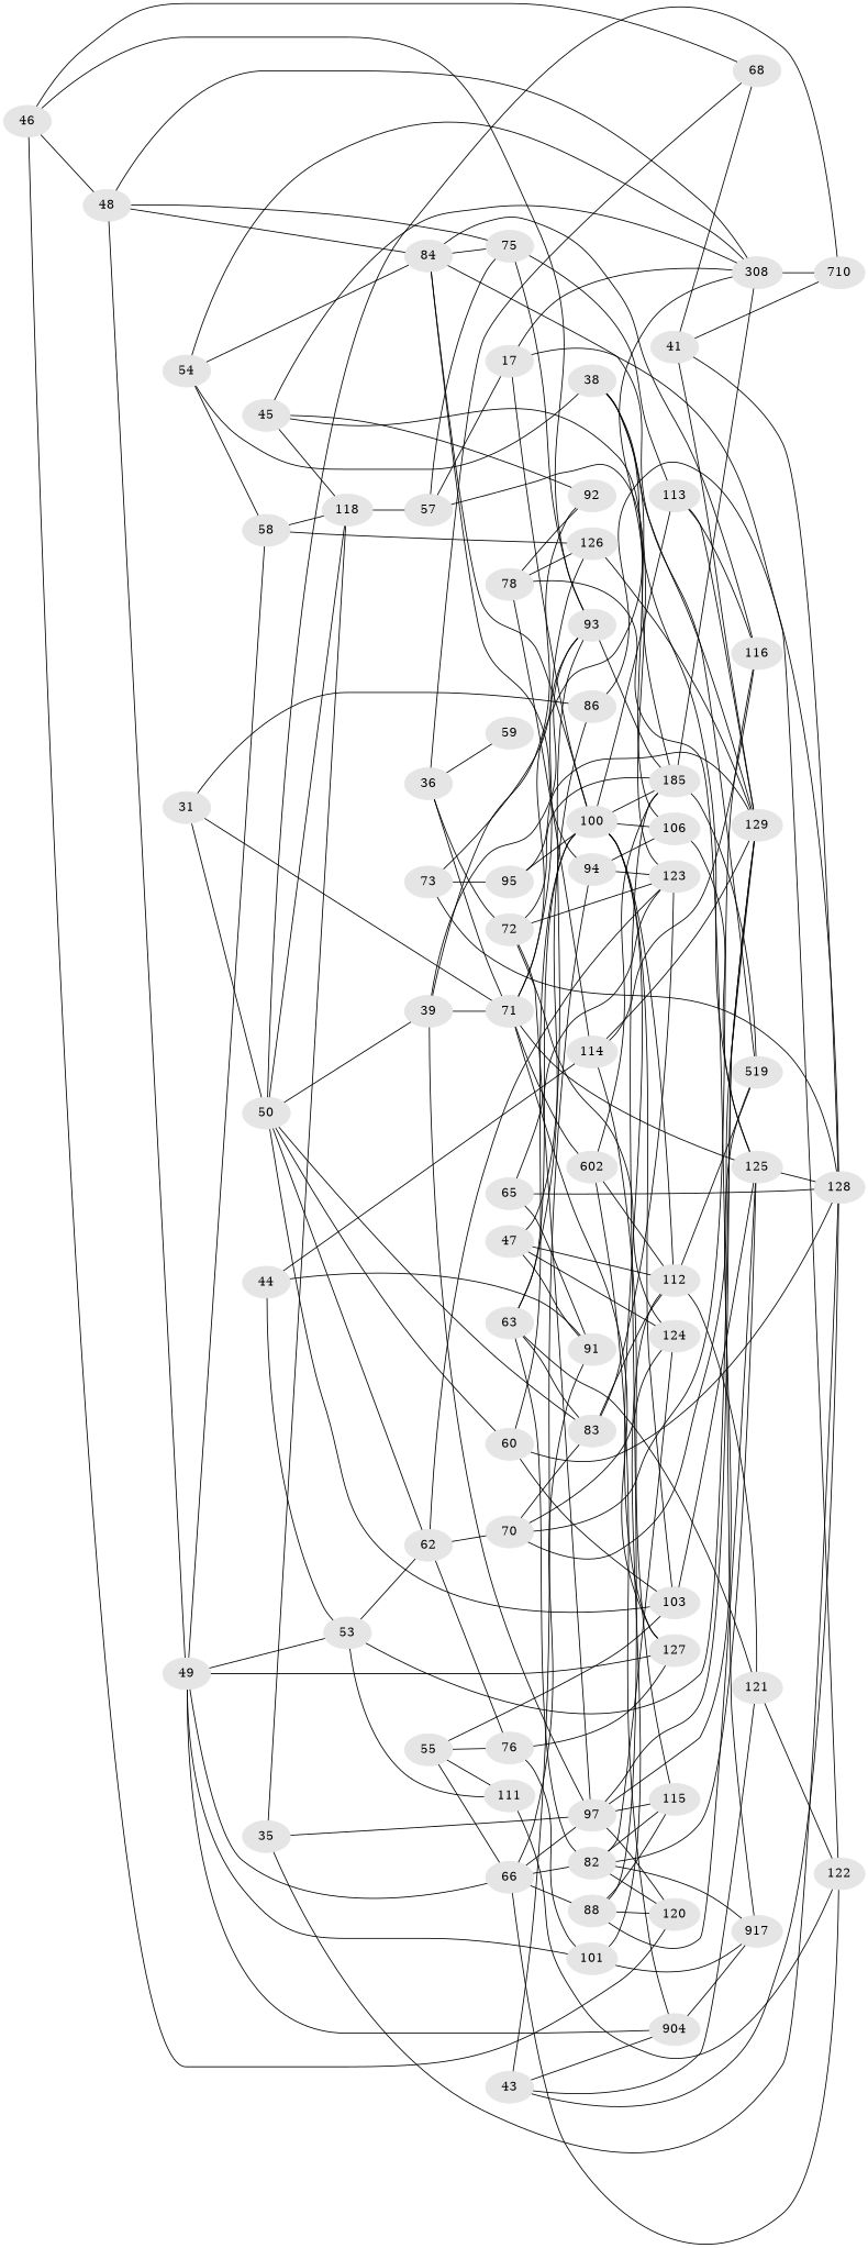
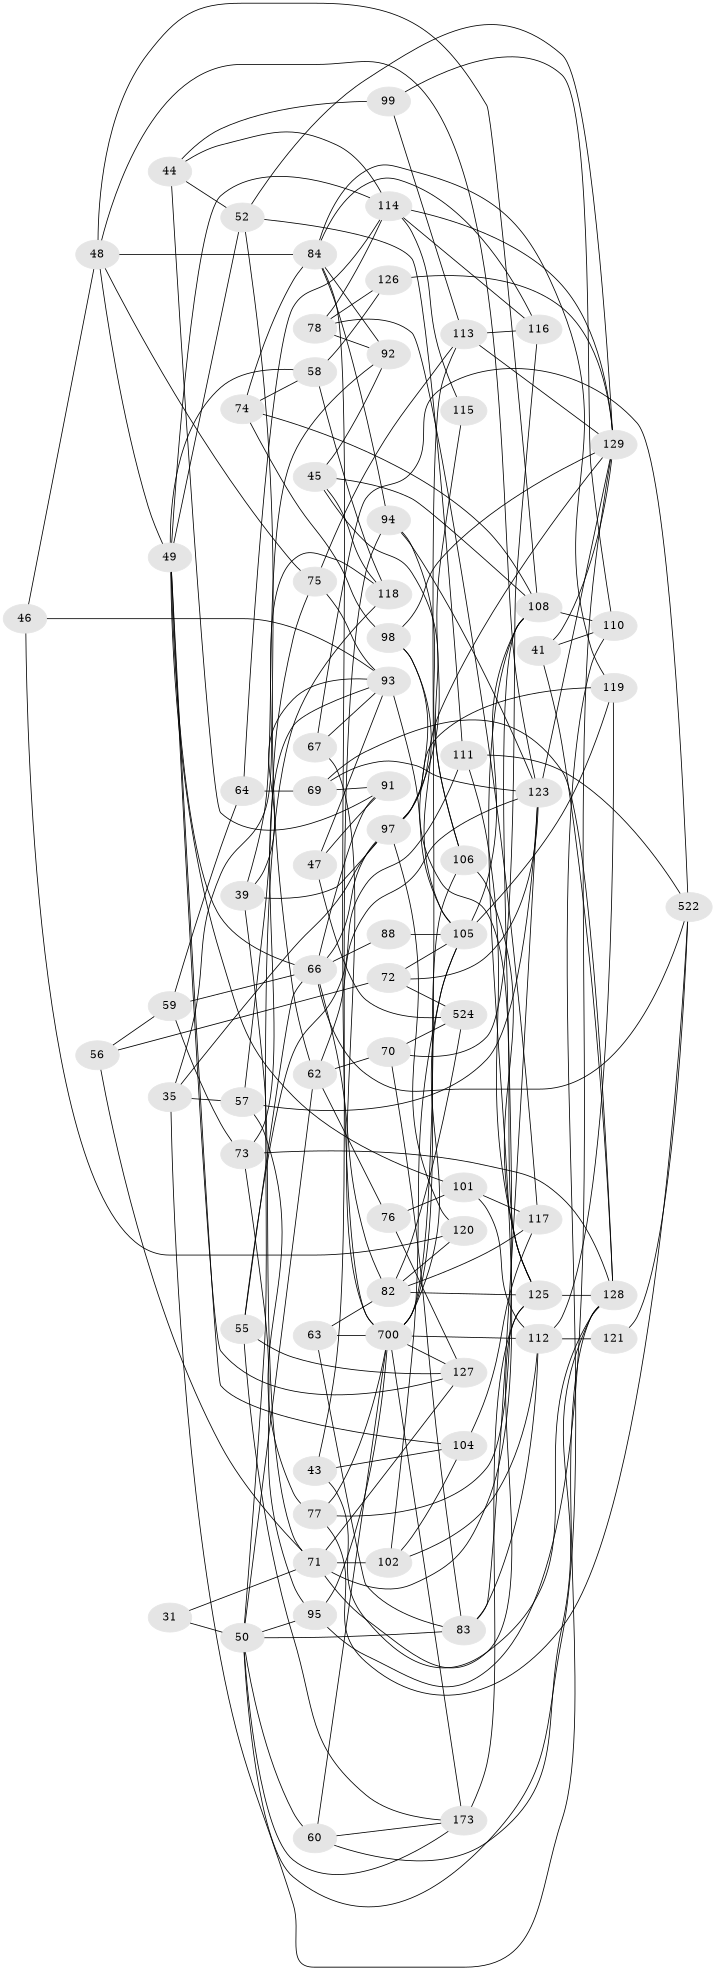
  graph {
    rankdir=LR
    node [color=gray90 style=filled]
    114 [super="+27"]
-   65
-   86 [super="+79"]
+   64
+   65 [label=69]
    128 [super="+9+13"]
    93 [super="+90"]
-   105 [super="+4+36+74" label=185]
+   105 [super="+4+36+74"]
    35
    57
    97 [super="+40"]
    118
    75
    123 [super="+107+76"]
-   77 [label=17]
+   77
    129 [super="+80+109"]
    120
    115
-   119 [label=519]
+   119
    50 [super="+15+21"]
-   110 [label=710]
+   110
    60
    62 [super="+2"]
    83 [super="+37"]
    95
-   103
+   103 [label=173]
    n26 [label=31]
    71 [super="+61"]
-   108 [super="+7+20" label=308]
+   108 [super="+7+20"]
    127
    126
-   102 [label=602]
+   102
    125 [super="+5+69"]
    39
    92
    41
-   68
    43
    94
-   104 [label=904]
+   104
    121
    106
-   117 [label=917]
-   122 [super="+26"]
-   53 [super="+51"]
+   117
+   122 [super="+26" label=522]
+   53 [super="+51" label=52]
    111
    44
    91
+   99
    113 [super="+85"]
    116
    45
    48 [super="+8+42"]
    49 [super="+24+34"]
    84 [super="+33"]
    46
    47
    112 [super="+29+87"]
-   124
+   124 [label=524]
    58
    66 [super="+31+52"]
    101
-   100 [super="+1+28+6+89+14"]
+   100 [super="+1+28+6+89+14" label=700]
    82 [super="+17"]
    88
    n65 [label=76]
    70
-   54
-   98 [label=38]
+   54 [label=74]
+   98
    55
-   56 [label=36]
+   56
    59
    72
    73
    63 [super="+30"]
+   67
    78
    114 -- 129 [weight=2]
    114 -- 115
    114 -- 116
+   64 -- 114
+   64 -- 65
    65 -- 128
    65 -- 123
    65 -- 91
-   86 -- 128
    93 -- 105 [weight=2]
    105 -- 119
    105 -- 108 [weight=2]
    35 -- 128
-   118 -- 57
+   35 -- 57
    35 -- 97
    35 -- 118
    57 -- 75
    57 -- 123
    57 -- 77
    97 -- 129
    97 -- 120
    97 -- 115
    97 -- 119
    75 -- 93
    75 -- 113
-   70 -- 129
+   123 -- 129
    77 -- 108
    77 -- 122
    77 -- 100
    50 -- 118
    50 -- 110
    50 -- 60
    50 -- 62
    50 -- 83
-   50 -- 39
+   50 -- 95
    50 -- 103
    60 -- 128
    60 -- 103
    60 -- 100
    62 -- 123
    62 -- n65
    62 -- 70
    83 -- 123
    83 -- 112 [weight=2]
    95 -- 129
    95 -- 100
    103 -- 125
-   n26 -- 86 [weight=2]
    n26 -- 50
    n26 -- 71
    71 -- 108
    71 -- 127
-   71 -- 126
    71 -- 102
    71 -- 125
    108 -- 110
    126 -- 129
    102 -- 105
    102 -- 104
    102 -- 112
    125 -- 128
    39 -- 93
    39 -- 97
    39 -- 71
    39 -- 92
    41 -- 128
    41 -- 129
    41 -- 110
-   41 -- 68
    43 -- 128
    43 -- 94
    43 -- 104
-   43 -- 121
    94 -- 123
    94 -- 106
    104 -- 117
    121 -- 122
    106 -- 125
    53 -- 129
    53 -- 62 [weight=2]
    53 -- 111
-   88 -- 125
+   111 -- 125
    111 -- 122
    44 -- 114
    44 -- 53
    44 -- 91
+   44 -- 99
+   99 -- 110
+   99 -- 113 [weight=2]
    113 -- 129
    113 -- 116
    45 -- 118
    45 -- 108
    45 -- 92
    45 -- 106
    48 -- 75
+   48 -- 123 [weight=3]
    48 -- 108
    48 -- 49
    48 -- 84 [weight=3]
+   49 -- 114
    49 -- 127
    49 -- 104
    49 -- 53
    49 -- 58
    49 -- 66
    49 -- 101
    84 -- 119
-   84 -- 75
+   84 -- 92
    84 -- 94
    84 -- 116
    84 -- 100 [weight=2]
    46 -- 93
    46 -- 120
-   46 -- 68
    46 -- 48
    47 -- 93
    47 -- 91
-   47 -- 112
    47 -- 124
    112 -- 119
    112 -- 121
    58 -- 118
    58 -- 126
    66 -- 97
    66 -- 122
    66 -- 91
    66 -- 82
    66 -- 88
    101 -- 117
    101 -- 112
    100 -- 105
    100 -- 103
    100 -- 127
    100 -- 106
    100 -- 113
    100 -- 112
    82 -- 120
-   82 -- 115
    82 -- 125 [weight=2]
    82 -- 117
    82 -- 124
    88 -- 105
-   88 -- 120
-   88 -- 115
    n65 -- 127
    n65 -- 101
    70 -- 83
    70 -- 116
    70 -- 124
    54 -- 108
    54 -- 84
    54 -- 58
    54 -- 98
    98 -- 105
    98 -- 129
    98 -- 125
    55 -- 103
    55 -- 111
    55 -- 66
-   55 -- n65
+   55 -- 127
    56 -- 71
-   56 -- 68
    56 -- 59
    56 -- 72
+   59 -- 64
+   59 -- 66
+   59 -- 73
    72 -- 105
-   72 -- 97
    72 -- 123
    72 -- 124
    73 -- 128
    73 -- 93
    73 -- 95
-   63 -- 86
    63 -- 83
-   63 -- 121
    63 -- 100 [weight=2]
    63 -- 82
+   67 -- 93
+   67 -- 122 [weight=2]
+   67 -- 100
    78 -- 114
    78 -- 126
    78 -- 92
    78 -- 117
  }
